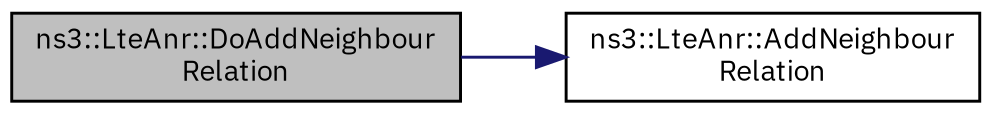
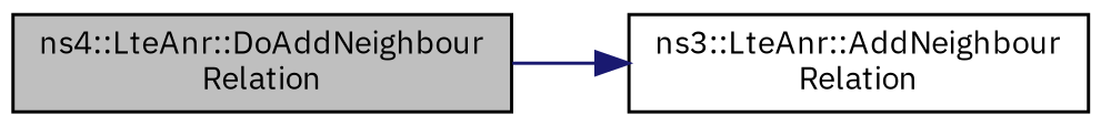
  digraph {
    rankdir=LR
    fontname="IBM Plex Sans"
    node [color=black fontname="IBM Plex Sans" fontsize=10 shape=record style=filled]
-   n1 [fillcolor=grey75 fontcolor=black height=0.2 label="ns3::LteAnr::DoAddNeighbour\lRelation" width=0.4]
+   n1 [fillcolor=grey75 fontcolor=black height=0.2 label="ns4::LteAnr::DoAddNeighbour\lRelation" width=0.4]
    n2 [fillcolor=white height=0.2 label="ns3::LteAnr::AddNeighbour\lRelation" width=0.4]
    n1 -> n2 [color=midnightblue fontname="IBM Plex Sans" fontsize=10 labelfontname=Helvetica labelfontsize=10 style=solid]
  }
